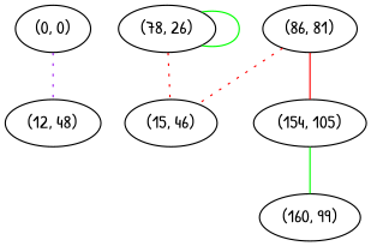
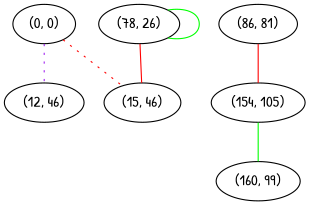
  graph {
    fontname="Patrick Hand"
    node [fontname="Patrick Hand"]
    edge [color=red fontname="Patrick Hand" style=solid weight=1]
    "(0, 0)"
-   "(12, 46)" [label="(12, 48)"]
+   "(12, 46)"
    "(86, 81)"
    "(15, 46)"
    n5 [label="(154, 105)"]
    "(160, 99)"
    "(78, 26)"
    "(0, 0)" -- "(12, 46)" [color=purple style=dotted weight=4]
-   "(86, 81)" -- "(15, 46)" [style=dotted]
+   "(0, 0)" -- "(15, 46)" [style=dotted]
    "(86, 81)" -- n5
    n5 -- "(160, 99)" [color=green weight=2]
-   "(78, 26)" -- "(15, 46)" [style=dotted]
+   "(78, 26)" -- "(15, 46)"
    "(78, 26)" -- "(78, 26)" [color=green weight=2]
  }
